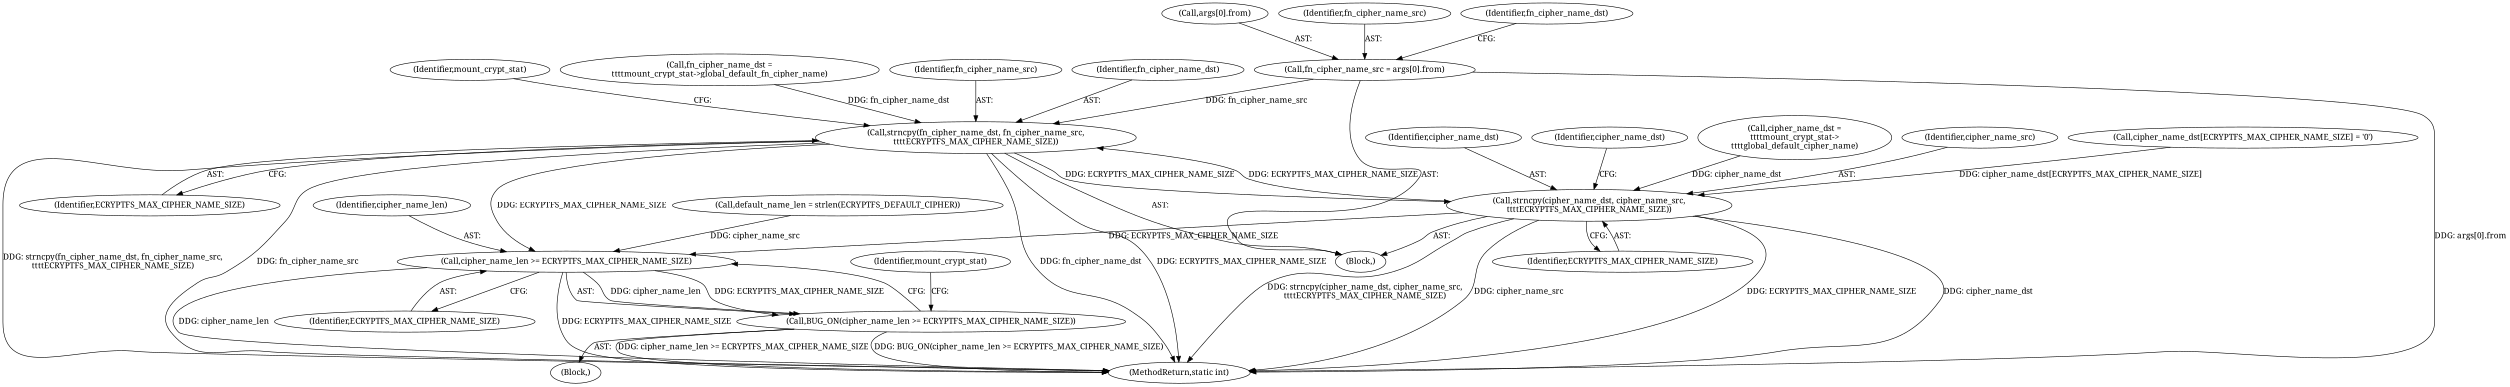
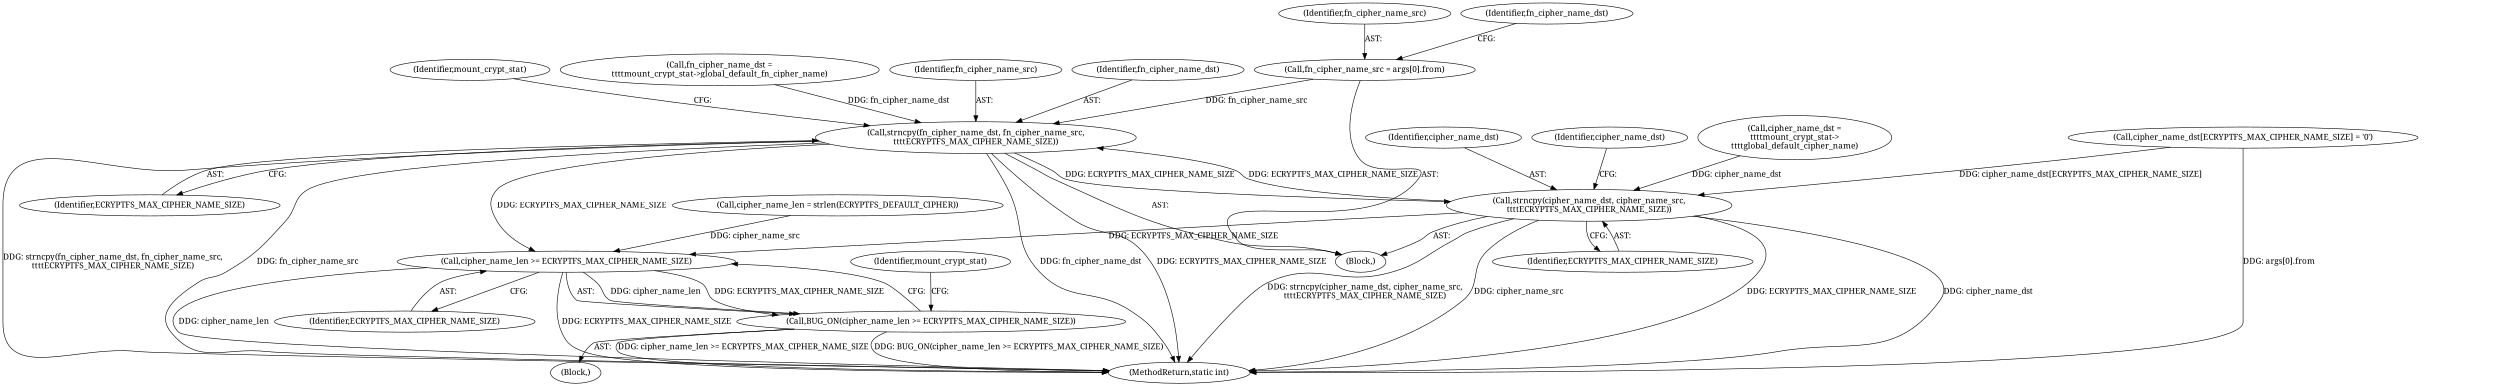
  digraph {
    fontname="Noto Serif"
    node [fontname="Noto Serif"]
    edge [fontname="Noto Serif"]
    n1 [label="(Call,fn_cipher_name_src = args[0].from)"]
    n2 [label="(Call,strncpy(fn_cipher_name_dst, fn_cipher_name_src,\n\t\t\t\tECRYPTFS_MAX_CIPHER_NAME_SIZE))"]
    n3 [label="(MethodReturn,static int)"]
    n4 [label="(Block,)"]
    n5 [label="(Call,strncpy(cipher_name_dst, cipher_name_src,\n\t\t\t\tECRYPTFS_MAX_CIPHER_NAME_SIZE))"]
    n6 [label="(Call,cipher_name_len >= ECRYPTFS_MAX_CIPHER_NAME_SIZE)"]
    n7 [label="(Identifier,ECRYPTFS_MAX_CIPHER_NAME_SIZE)"]
-   n8 [label="(Call,args[0].from)"]
    n9 [label="(Identifier,ECRYPTFS_MAX_CIPHER_NAME_SIZE)"]
    n10 [label="(Call,BUG_ON(cipher_name_len >= ECRYPTFS_MAX_CIPHER_NAME_SIZE))"]
    n11 [label="(Identifier,ECRYPTFS_MAX_CIPHER_NAME_SIZE)"]
    n12 [label="(Block,)"]
-   n13 [label="(Identifier,cipher_name_len)"]
-   n14 [label="(Identifier,cipher_name_src)"]
    n15 [label="(Identifier,cipher_name_dst)"]
    n16 [label="(Identifier,mount_crypt_stat)"]
    n17 [label="(Identifier,mount_crypt_stat)"]
    n18 [label="(Identifier,fn_cipher_name_src)"]
    n19 [label="(Identifier,cipher_name_dst)"]
-   n20 [label="(Call,default_name_len = strlen(ECRYPTFS_DEFAULT_CIPHER))"]
+   n20 [label="(Call,cipher_name_len = strlen(ECRYPTFS_DEFAULT_CIPHER))"]
    n21 [label="(Call,cipher_name_dst =\n\t\t\t\tmount_crypt_stat->\n\t\t\t\tglobal_default_cipher_name)"]
    n22 [label="(Call,fn_cipher_name_dst =\n\t\t\t\tmount_crypt_stat->global_default_fn_cipher_name)"]
    n23 [label="(Call,cipher_name_dst[ECRYPTFS_MAX_CIPHER_NAME_SIZE] = '\0')"]
    n24 [label="(Identifier,fn_cipher_name_src)"]
    n25 [label="(Identifier,fn_cipher_name_dst)"]
    n26 [label="(Identifier,fn_cipher_name_dst)"]
    n1 -> n2 [label="DDG: fn_cipher_name_src"]
-   n1 -> n3 [label="DDG: args[0].from"]
+   n23 -> n3 [label="DDG: args[0].from"]
    n1 -> n4 [label="AST: "]
    n2 -> n3 [label="DDG: fn_cipher_name_dst"]
    n2 -> n3 [label="DDG: ECRYPTFS_MAX_CIPHER_NAME_SIZE"]
    n2 -> n3 [label="DDG: strncpy(fn_cipher_name_dst, fn_cipher_name_src,\n\t\t\t\tECRYPTFS_MAX_CIPHER_NAME_SIZE)"]
    n2 -> n3 [label="DDG: fn_cipher_name_src"]
    n2 -> n4 [label="AST: "]
    n2 -> n5 [label="DDG: ECRYPTFS_MAX_CIPHER_NAME_SIZE"]
    n2 -> n6 [label="DDG: ECRYPTFS_MAX_CIPHER_NAME_SIZE"]
    n2 -> n7 [label="CFG: "]
    n5 -> n2 [label="DDG: ECRYPTFS_MAX_CIPHER_NAME_SIZE"]
    n5 -> n3 [label="DDG: cipher_name_dst"]
    n5 -> n3 [label="DDG: strncpy(cipher_name_dst, cipher_name_src,\n\t\t\t\tECRYPTFS_MAX_CIPHER_NAME_SIZE)"]
    n5 -> n3 [label="DDG: cipher_name_src"]
    n5 -> n3 [label="DDG: ECRYPTFS_MAX_CIPHER_NAME_SIZE"]
    n5 -> n4 [label="AST: "]
    n5 -> n6 [label="DDG: ECRYPTFS_MAX_CIPHER_NAME_SIZE"]
    n5 -> n9 [label="CFG: "]
    n6 -> n3 [label="DDG: cipher_name_len"]
    n6 -> n3 [label="DDG: ECRYPTFS_MAX_CIPHER_NAME_SIZE"]
    n6 -> n10 [label="AST: "]
    n6 -> n10 [label="DDG: cipher_name_len"]
    n6 -> n10 [label="DDG: ECRYPTFS_MAX_CIPHER_NAME_SIZE"]
    n6 -> n11 [label="CFG: "]
    n7 -> n2 [label="AST: "]
-   n8 -> n1 [label="AST: "]
    n9 -> n5 [label="AST: "]
    n10 -> n3 [label="DDG: BUG_ON(cipher_name_len >= ECRYPTFS_MAX_CIPHER_NAME_SIZE)"]
    n10 -> n3 [label="DDG: cipher_name_len >= ECRYPTFS_MAX_CIPHER_NAME_SIZE"]
    n10 -> n6 [label="CFG: "]
    n10 -> n12 [label="AST: "]
    n11 -> n6 [label="AST: "]
-   n13 -> n6 [label="AST: "]
-   n14 -> n5 [label="AST: "]
    n15 -> n5 [label="AST: "]
    n16 -> n10 [label="CFG: "]
    n17 -> n2 [label="CFG: "]
    n18 -> n1 [label="AST: "]
    n19 -> n5 [label="CFG: "]
    n20 -> n6 [label="DDG: cipher_name_src"]
    n21 -> n5 [label="DDG: cipher_name_dst"]
    n22 -> n2 [label="DDG: fn_cipher_name_dst"]
    n23 -> n5 [label="DDG: cipher_name_dst[ECRYPTFS_MAX_CIPHER_NAME_SIZE]"]
    n24 -> n2 [label="AST: "]
    n25 -> n2 [label="AST: "]
    n26 -> n1 [label="CFG: "]
  }
